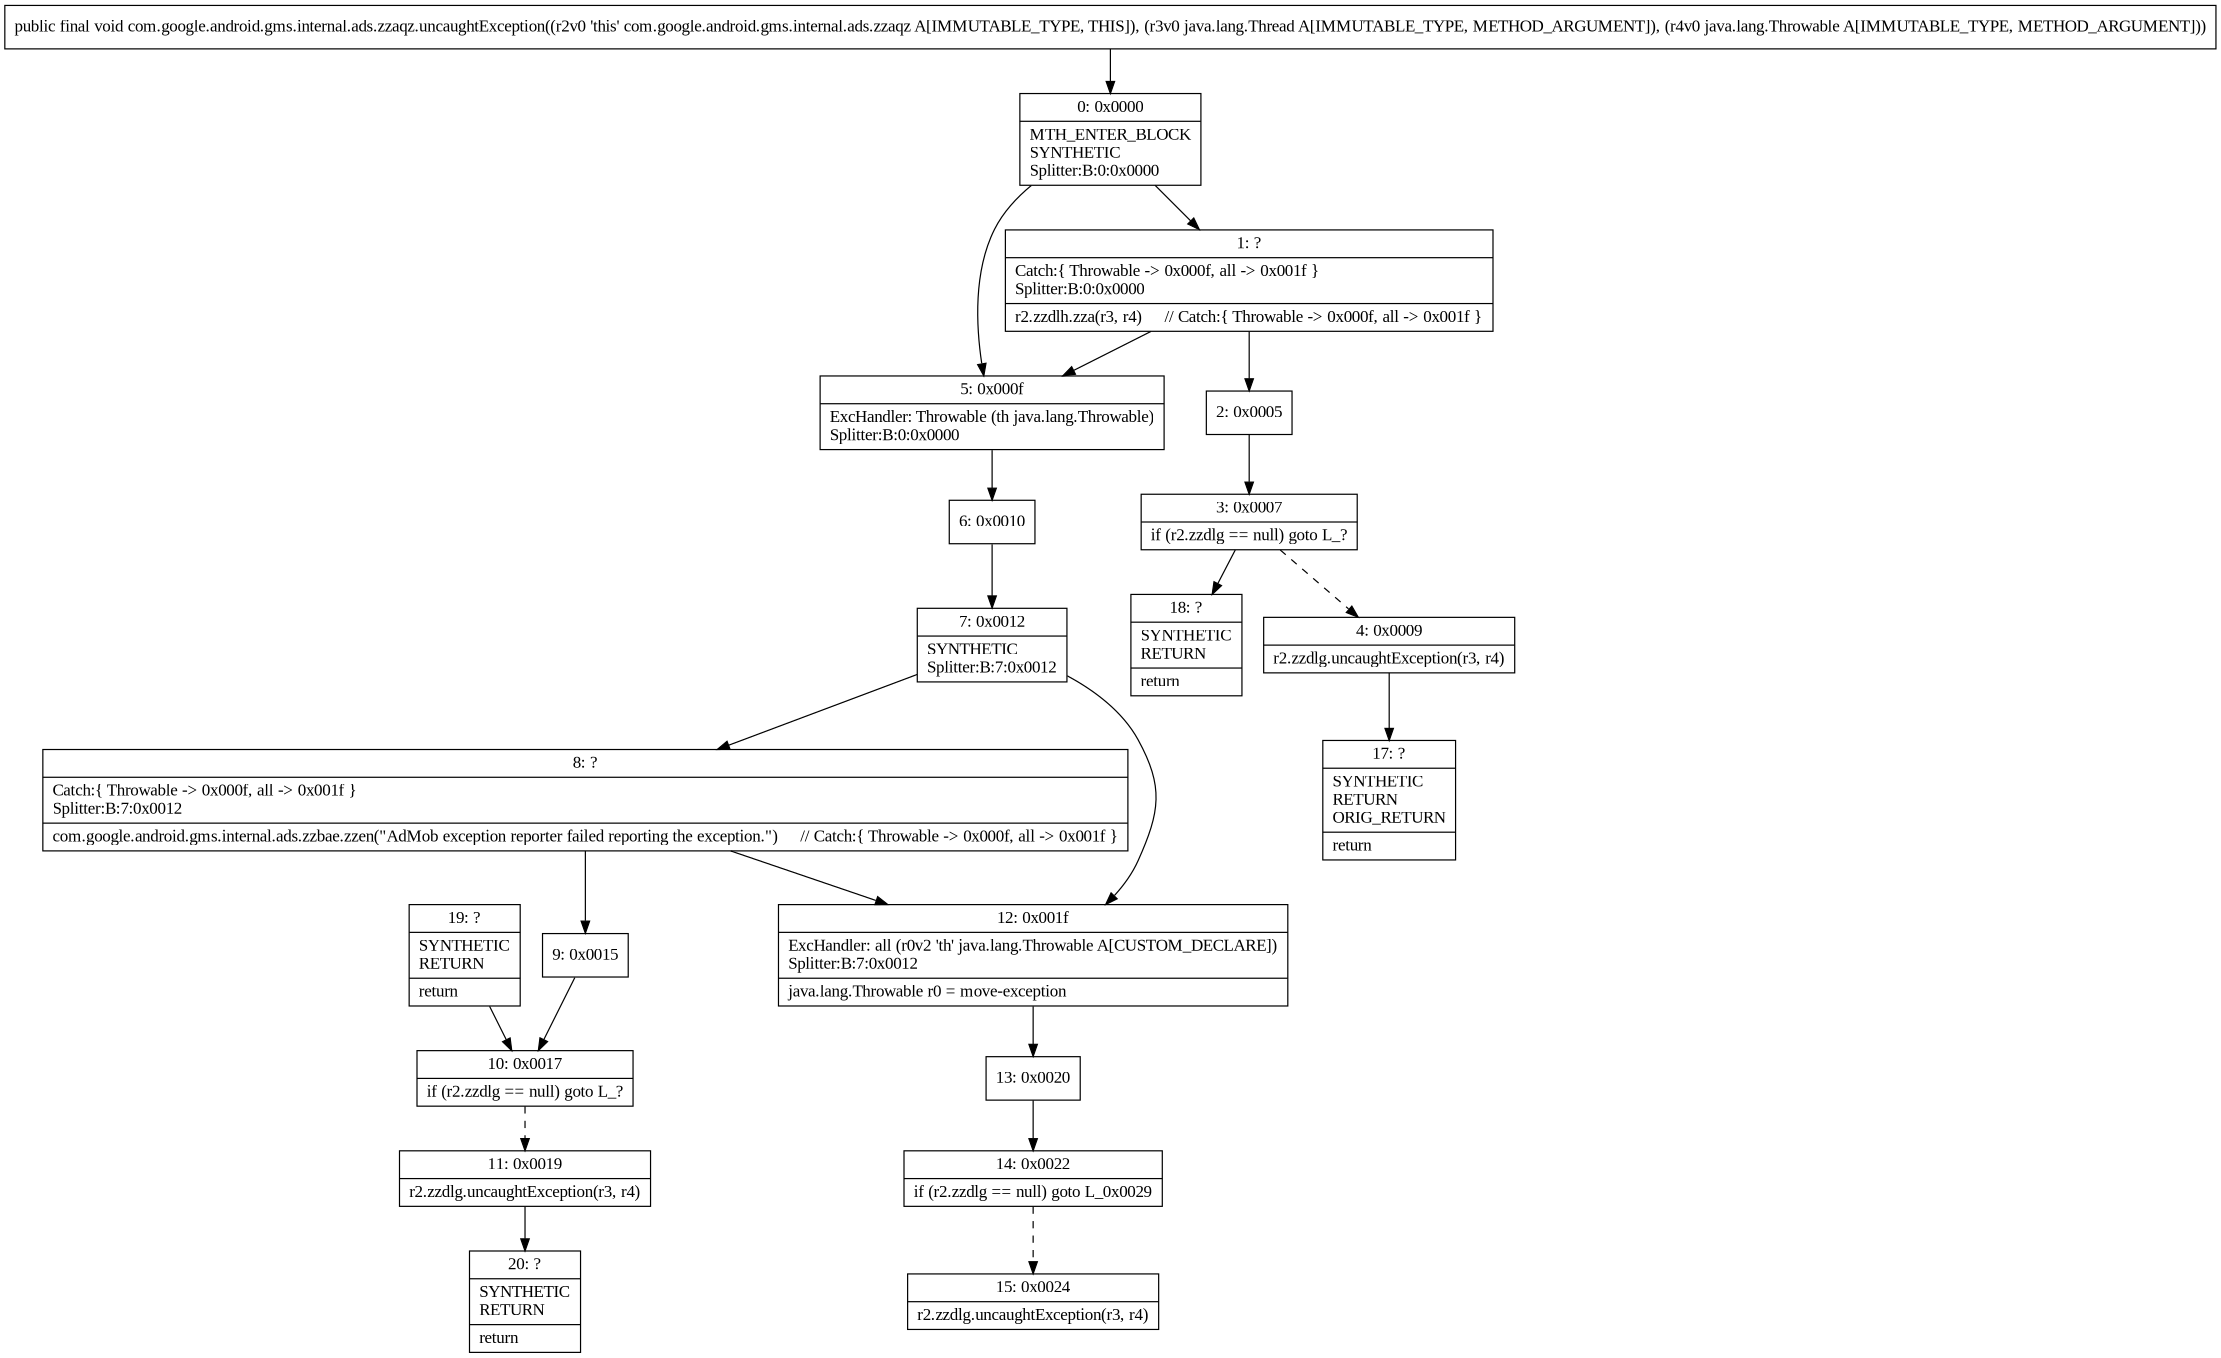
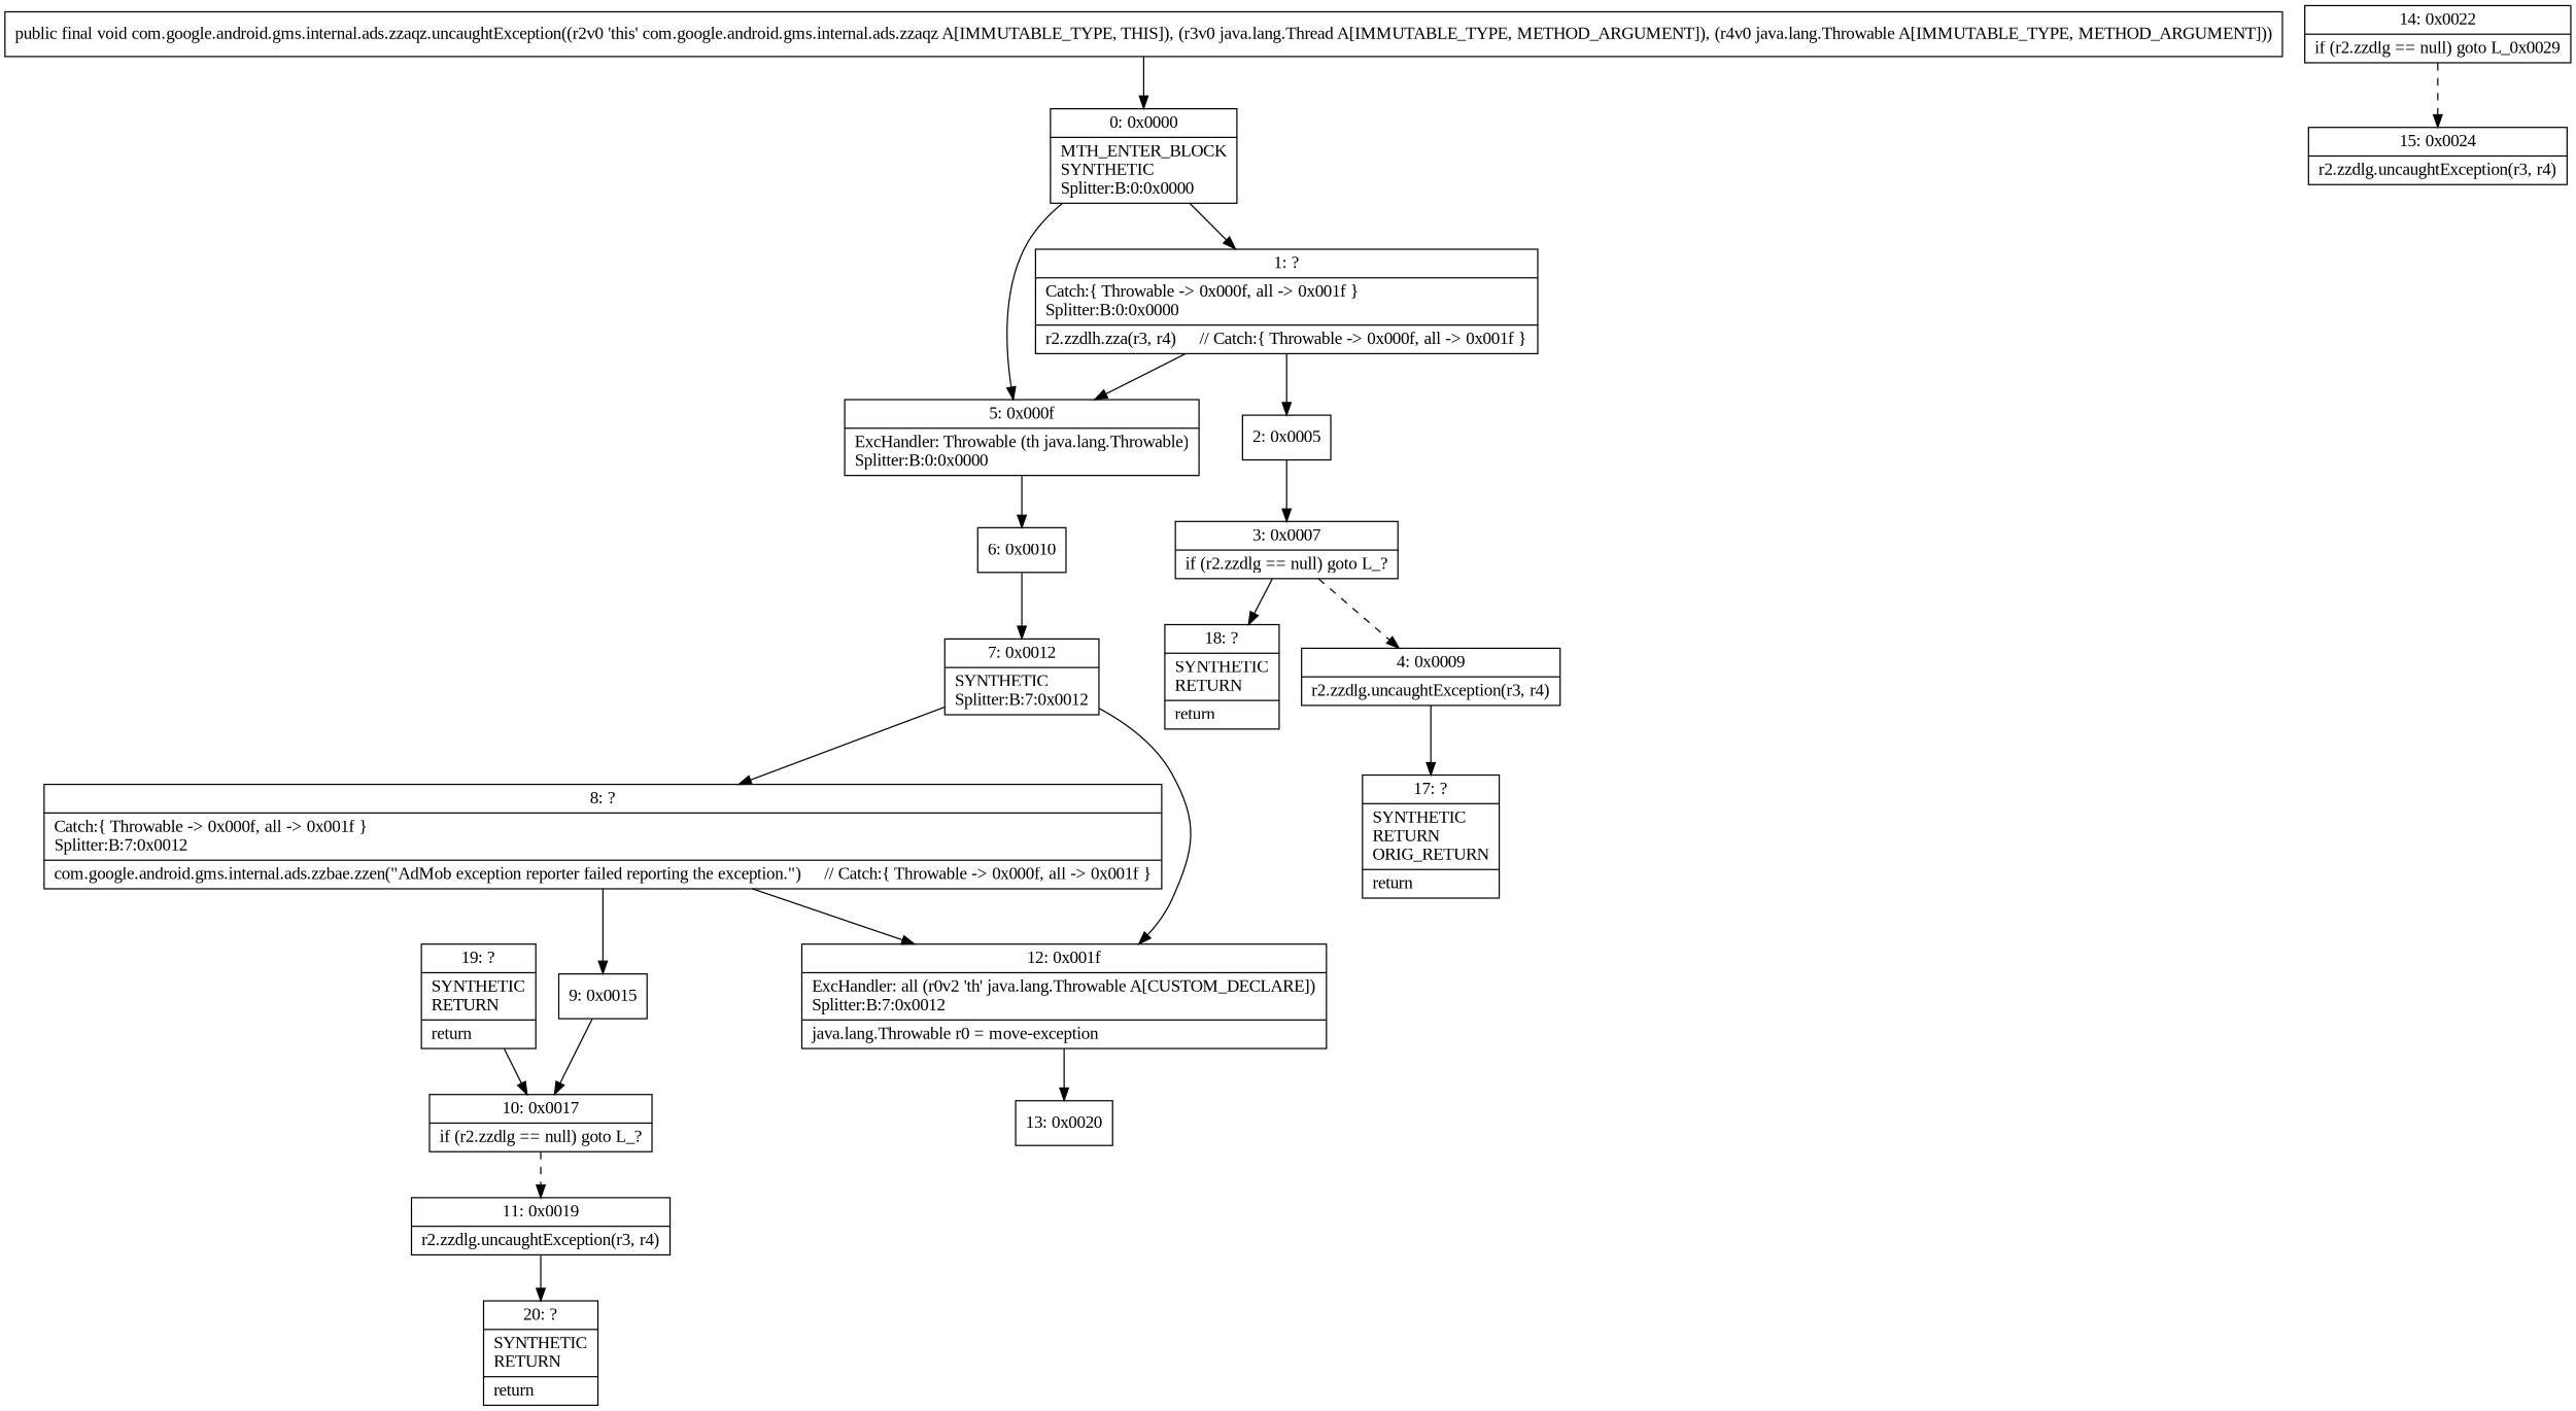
  digraph {
    fontname="Liberation Serif"
    node [fontname="Liberation Serif" shape=record]
    edge [fontname="Liberation Serif"]
    n1 [label="{0\:\ 0x0000|MTH_ENTER_BLOCK\lSYNTHETIC\lSplitter:B:0:0x0000\l}"]
    n2 [label="{1\:\ ?|Catch:\{ Throwable \-\> 0x000f, all \-\> 0x001f \}\lSplitter:B:0:0x0000\l|r2.zzdlh.zza(r3, r4)     \/\/ Catch:\{ Throwable \-\> 0x000f, all \-\> 0x001f \}\l}"]
    n3 [label="{5\:\ 0x000f|ExcHandler: Throwable (th java.lang.Throwable)\lSplitter:B:0:0x0000\l}"]
    n4 [label="{2\:\ 0x0005}"]
    n5 [label="{6\:\ 0x0010}"]
    n6 [label="{3\:\ 0x0007|if (r2.zzdlg == null) goto L_?\l}"]
    n7 [label="{4\:\ 0x0009|r2.zzdlg.uncaughtException(r3, r4)\l}"]
    n8 [label="{18\:\ ?|SYNTHETIC\lRETURN\l|return\l}"]
    n9 [label="{17\:\ ?|SYNTHETIC\lRETURN\lORIG_RETURN\l|return\l}"]
    n10 [label="{7\:\ 0x0012|SYNTHETIC\lSplitter:B:7:0x0012\l}"]
    n11 [label="{8\:\ ?|Catch:\{ Throwable \-\> 0x000f, all \-\> 0x001f \}\lSplitter:B:7:0x0012\l|com.google.android.gms.internal.ads.zzbae.zzen(\"AdMob exception reporter failed reporting the exception.\")     \/\/ Catch:\{ Throwable \-\> 0x000f, all \-\> 0x001f \}\l}"]
    n12 [label="{12\:\ 0x001f|ExcHandler: all (r0v2 'th' java.lang.Throwable A[CUSTOM_DECLARE])\lSplitter:B:7:0x0012\l|java.lang.Throwable r0 = move\-exception\l}"]
    n13 [label="{9\:\ 0x0015}"]
    n14 [label="{13\:\ 0x0020}"]
    n15 [label="{10\:\ 0x0017|if (r2.zzdlg == null) goto L_?\l}"]
    n16 [label="{11\:\ 0x0019|r2.zzdlg.uncaughtException(r3, r4)\l}"]
    n17 [label="{20\:\ ?|SYNTHETIC\lRETURN\l|return\l}"]
    n18 [label="{19\:\ ?|SYNTHETIC\lRETURN\l|return\l}"]
    n19 [label="{14\:\ 0x0022|if (r2.zzdlg == null) goto L_0x0029\l}"]
    n20 [label="{15\:\ 0x0024|r2.zzdlg.uncaughtException(r3, r4)\l}"]
    n21 [label="{public final void com.google.android.gms.internal.ads.zzaqz.uncaughtException((r2v0 'this' com.google.android.gms.internal.ads.zzaqz A[IMMUTABLE_TYPE, THIS]), (r3v0 java.lang.Thread A[IMMUTABLE_TYPE, METHOD_ARGUMENT]), (r4v0 java.lang.Throwable A[IMMUTABLE_TYPE, METHOD_ARGUMENT])) }"]
    n1 -> n2
    n1 -> n3
    n2 -> n3
    n2 -> n4
    n3 -> n5
    n4 -> n6
    n5 -> n10
    n6 -> n7 [style=dashed]
    n6 -> n8
    n7 -> n9
    n10 -> n11
    n10 -> n12
    n11 -> n12
    n11 -> n13
    n12 -> n14
    n13 -> n15
-   n14 -> n19
    n15 -> n16 [style=dashed]
    n16 -> n17
    n18 -> n15
    n19 -> n20 [style=dashed]
    n21 -> n1
  }
